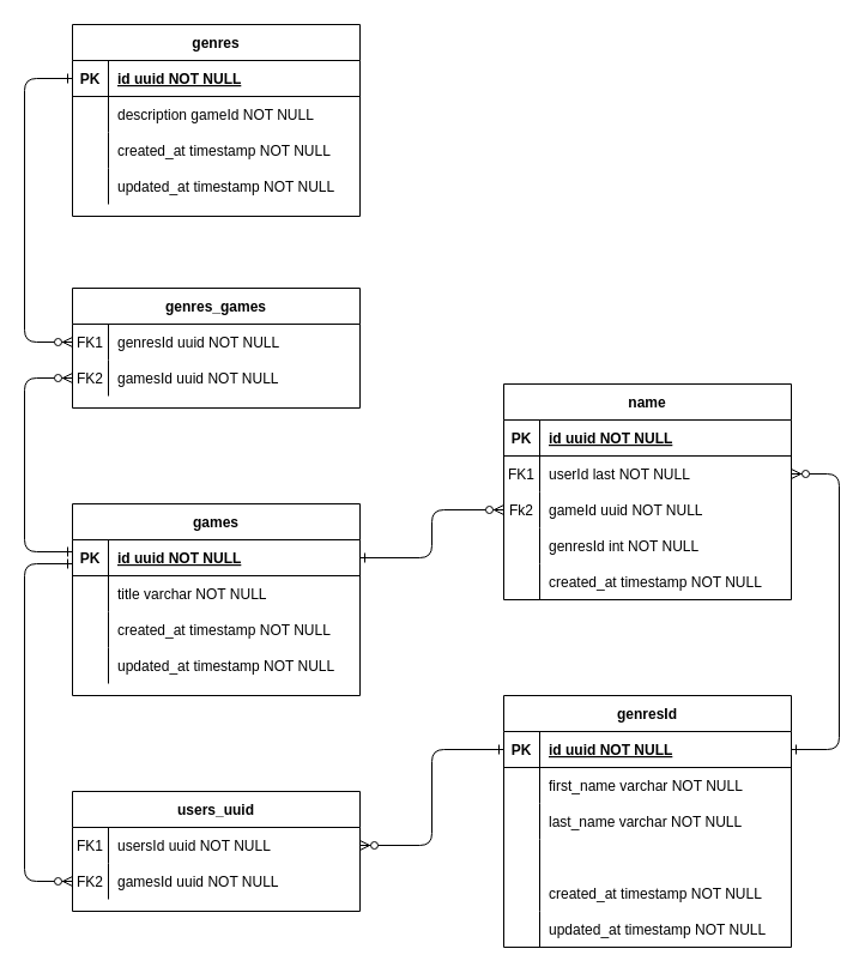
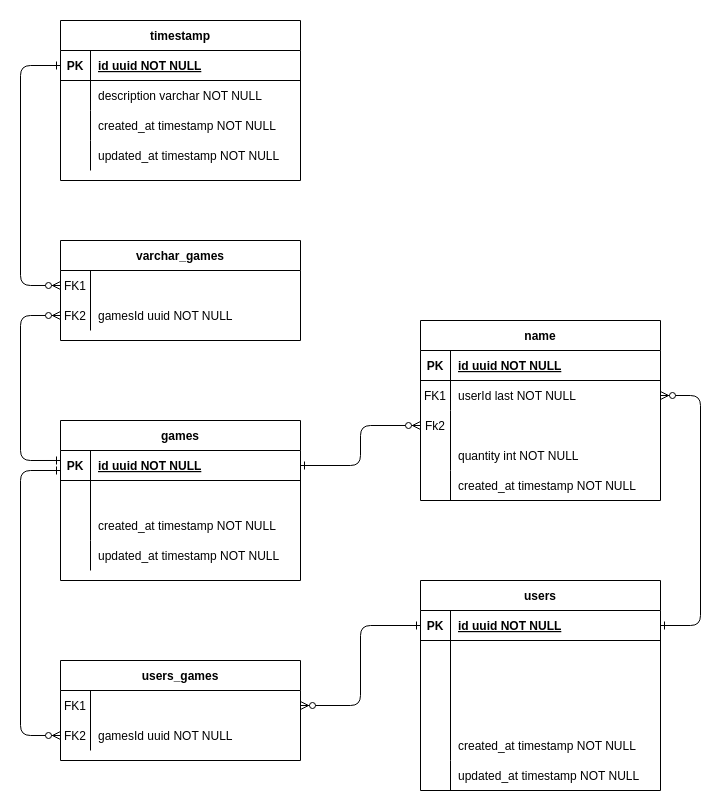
  <mxCell id="0" />
  <mxCell id="1" parent="0" />
- <mxCell id="2" value="users_uuid" style="shape=table;startSize=30;container=1;collapsible=1;childLayout=tableLayout;fixedRows=1;rowLines=0;fontStyle=1;align=center;resizeLast=1;" parent="1" vertex="1"><mxGeometry x="60" y="660" width="240" height="100" as="geometry" /></mxCell>
+ <mxCell id="2" value="users_games" style="shape=table;startSize=30;container=1;collapsible=1;childLayout=tableLayout;fixedRows=1;rowLines=0;fontStyle=1;align=center;resizeLast=1;" parent="1" vertex="1"><mxGeometry x="60" y="660" width="240" height="100" as="geometry" /></mxCell>
  <mxCell id="3" value="" style="shape=partialRectangle;collapsible=0;dropTarget=0;pointerEvents=0;fillColor=none;points=[[0,0.5],[1,0.5]];portConstraint=eastwest;top=0;left=0;right=0;bottom=0;" parent="2" vertex="1"><mxGeometry y="30" width="240" height="30" as="geometry" /></mxCell>
  <mxCell id="4" value="FK1" style="shape=partialRectangle;overflow=hidden;connectable=0;fillColor=none;top=0;left=0;bottom=0;right=0;" parent="3" vertex="1"><mxGeometry width="30" height="30" as="geometry" /></mxCell>
- <mxCell id="5" value="usersId uuid NOT NULL" style="shape=partialRectangle;overflow=hidden;connectable=0;fillColor=none;top=0;left=0;bottom=0;right=0;align=left;spacingLeft=6;fontStyle=0" parent="3" vertex="1"><mxGeometry x="30" width="210" height="30" as="geometry" /></mxCell>
  <mxCell id="6" value="" style="shape=partialRectangle;collapsible=0;dropTarget=0;pointerEvents=0;fillColor=none;points=[[0,0.5],[1,0.5]];portConstraint=eastwest;top=0;left=0;right=0;bottom=0;" parent="2" vertex="1"><mxGeometry y="60" width="240" height="30" as="geometry" /></mxCell>
  <mxCell id="7" value="FK2" style="shape=partialRectangle;overflow=hidden;connectable=0;fillColor=none;top=0;left=0;bottom=0;right=0;" parent="6" vertex="1"><mxGeometry width="30" height="30" as="geometry" /></mxCell>
  <mxCell id="8" value="gamesId uuid NOT NULL" style="shape=partialRectangle;overflow=hidden;connectable=0;fillColor=none;top=0;left=0;bottom=0;right=0;align=left;spacingLeft=6;" parent="6" vertex="1"><mxGeometry x="30" width="210" height="30" as="geometry" /></mxCell>
- <mxCell id="9" value="genresId" style="shape=table;startSize=30;container=1;collapsible=1;childLayout=tableLayout;fixedRows=1;rowLines=0;fontStyle=1;align=center;resizeLast=1;" parent="1" vertex="1"><mxGeometry x="420" y="580" width="240" height="210" as="geometry" /></mxCell>
+ <mxCell id="9" value="users" style="shape=table;startSize=30;container=1;collapsible=1;childLayout=tableLayout;fixedRows=1;rowLines=0;fontStyle=1;align=center;resizeLast=1;" parent="1" vertex="1"><mxGeometry x="420" y="580" width="240" height="210" as="geometry" /></mxCell>
  <mxCell id="10" value="" style="shape=partialRectangle;collapsible=0;dropTarget=0;pointerEvents=0;fillColor=none;points=[[0,0.5],[1,0.5]];portConstraint=eastwest;top=0;left=0;right=0;bottom=1;" parent="9" vertex="1"><mxGeometry y="30" width="240" height="30" as="geometry" /></mxCell>
  <mxCell id="11" value="PK" style="shape=partialRectangle;overflow=hidden;connectable=0;fillColor=none;top=0;left=0;bottom=0;right=0;fontStyle=1;" parent="10" vertex="1"><mxGeometry width="30" height="30" as="geometry" /></mxCell>
  <mxCell id="12" value="id uuid NOT NULL " style="shape=partialRectangle;overflow=hidden;connectable=0;fillColor=none;top=0;left=0;bottom=0;right=0;align=left;spacingLeft=6;fontStyle=5;" parent="10" vertex="1"><mxGeometry x="30" width="210" height="30" as="geometry" /></mxCell>
  <mxCell id="13" value="" style="shape=partialRectangle;collapsible=0;dropTarget=0;pointerEvents=0;fillColor=none;points=[[0,0.5],[1,0.5]];portConstraint=eastwest;top=0;left=0;right=0;bottom=0;" parent="9" vertex="1"><mxGeometry y="60" width="240" height="30" as="geometry" /></mxCell>
  <mxCell id="14" value="" style="shape=partialRectangle;overflow=hidden;connectable=0;fillColor=none;top=0;left=0;bottom=0;right=0;" parent="13" vertex="1"><mxGeometry width="30" height="30" as="geometry" /></mxCell>
- <mxCell id="15" value="first_name varchar NOT NULL" style="shape=partialRectangle;overflow=hidden;connectable=0;fillColor=none;top=0;left=0;bottom=0;right=0;align=left;spacingLeft=6;" parent="13" vertex="1"><mxGeometry x="30" width="210" height="30" as="geometry" /></mxCell>
  <mxCell id="16" value="" style="shape=partialRectangle;collapsible=0;dropTarget=0;pointerEvents=0;fillColor=none;points=[[0,0.5],[1,0.5]];portConstraint=eastwest;top=0;left=0;right=0;bottom=0;" parent="9" vertex="1"><mxGeometry y="90" width="240" height="30" as="geometry" /></mxCell>
  <mxCell id="17" value="" style="shape=partialRectangle;overflow=hidden;connectable=0;fillColor=none;top=0;left=0;bottom=0;right=0;" parent="16" vertex="1"><mxGeometry width="30" height="30" as="geometry" /></mxCell>
- <mxCell id="18" value="last_name varchar NOT NULL" style="shape=partialRectangle;overflow=hidden;connectable=0;fillColor=none;top=0;left=0;bottom=0;right=0;align=left;spacingLeft=6;" parent="16" vertex="1"><mxGeometry x="30" width="210" height="30" as="geometry" /></mxCell>
  <mxCell id="19" style="shape=partialRectangle;collapsible=0;dropTarget=0;pointerEvents=0;fillColor=none;points=[[0,0.5],[1,0.5]];portConstraint=eastwest;top=0;left=0;right=0;bottom=0;" parent="9" vertex="1"><mxGeometry y="120" width="240" height="30" as="geometry" /></mxCell>
  <mxCell id="20" style="shape=partialRectangle;overflow=hidden;connectable=0;fillColor=none;top=0;left=0;bottom=0;right=0;" parent="19" vertex="1"><mxGeometry width="30" height="30" as="geometry" /></mxCell>
  <mxCell id="21" style="shape=partialRectangle;collapsible=0;dropTarget=0;pointerEvents=0;fillColor=none;points=[[0,0.5],[1,0.5]];portConstraint=eastwest;top=0;left=0;right=0;bottom=0;" parent="9" vertex="1"><mxGeometry y="150" width="240" height="30" as="geometry" /></mxCell>
  <mxCell id="22" style="shape=partialRectangle;overflow=hidden;connectable=0;fillColor=none;top=0;left=0;bottom=0;right=0;" parent="21" vertex="1"><mxGeometry width="30" height="30" as="geometry" /></mxCell>
  <mxCell id="23" value="created_at timestamp NOT NULL" style="shape=partialRectangle;overflow=hidden;connectable=0;fillColor=none;top=0;left=0;bottom=0;right=0;align=left;spacingLeft=6;" parent="21" vertex="1"><mxGeometry x="30" width="210" height="30" as="geometry" /></mxCell>
  <mxCell id="24" style="shape=partialRectangle;collapsible=0;dropTarget=0;pointerEvents=0;fillColor=none;points=[[0,0.5],[1,0.5]];portConstraint=eastwest;top=0;left=0;right=0;bottom=0;" parent="9" vertex="1"><mxGeometry y="180" width="240" height="30" as="geometry" /></mxCell>
  <mxCell id="25" style="shape=partialRectangle;overflow=hidden;connectable=0;fillColor=none;top=0;left=0;bottom=0;right=0;" parent="24" vertex="1"><mxGeometry width="30" height="30" as="geometry" /></mxCell>
  <mxCell id="26" value="updated_at timestamp NOT NULL" style="shape=partialRectangle;overflow=hidden;connectable=0;fillColor=none;top=0;left=0;bottom=0;right=0;align=left;spacingLeft=6;" parent="24" vertex="1"><mxGeometry x="30" width="210" height="30" as="geometry" /></mxCell>
  <mxCell id="27" value="games" style="shape=table;startSize=30;container=1;collapsible=1;childLayout=tableLayout;fixedRows=1;rowLines=0;fontStyle=1;align=center;resizeLast=1;" parent="1" vertex="1"><mxGeometry x="60" y="420" width="240" height="160" as="geometry" /></mxCell>
  <mxCell id="28" value="" style="shape=partialRectangle;collapsible=0;dropTarget=0;pointerEvents=0;fillColor=none;points=[[0,0.5],[1,0.5]];portConstraint=eastwest;top=0;left=0;right=0;bottom=1;" parent="27" vertex="1"><mxGeometry y="30" width="240" height="30" as="geometry" /></mxCell>
  <mxCell id="29" value="PK" style="shape=partialRectangle;overflow=hidden;connectable=0;fillColor=none;top=0;left=0;bottom=0;right=0;fontStyle=1;" parent="28" vertex="1"><mxGeometry width="30" height="30" as="geometry" /></mxCell>
  <mxCell id="30" value="id uuid NOT NULL " style="shape=partialRectangle;overflow=hidden;connectable=0;fillColor=none;top=0;left=0;bottom=0;right=0;align=left;spacingLeft=6;fontStyle=5;" parent="28" vertex="1"><mxGeometry x="30" width="210" height="30" as="geometry" /></mxCell>
  <mxCell id="31" value="" style="shape=partialRectangle;collapsible=0;dropTarget=0;pointerEvents=0;fillColor=none;points=[[0,0.5],[1,0.5]];portConstraint=eastwest;top=0;left=0;right=0;bottom=0;" parent="27" vertex="1"><mxGeometry y="60" width="240" height="30" as="geometry" /></mxCell>
  <mxCell id="32" value="" style="shape=partialRectangle;overflow=hidden;connectable=0;fillColor=none;top=0;left=0;bottom=0;right=0;" parent="31" vertex="1"><mxGeometry width="30" height="30" as="geometry" /></mxCell>
- <mxCell id="33" value="title varchar NOT NULL" style="shape=partialRectangle;overflow=hidden;connectable=0;fillColor=none;top=0;left=0;bottom=0;right=0;align=left;spacingLeft=6;" parent="31" vertex="1"><mxGeometry x="30" width="210" height="30" as="geometry" /></mxCell>
  <mxCell id="34" style="shape=partialRectangle;collapsible=0;dropTarget=0;pointerEvents=0;fillColor=none;points=[[0,0.5],[1,0.5]];portConstraint=eastwest;top=0;left=0;right=0;bottom=0;" parent="27" vertex="1"><mxGeometry y="90" width="240" height="30" as="geometry" /></mxCell>
  <mxCell id="35" style="shape=partialRectangle;overflow=hidden;connectable=0;fillColor=none;top=0;left=0;bottom=0;right=0;" parent="34" vertex="1"><mxGeometry width="30" height="30" as="geometry" /></mxCell>
  <mxCell id="36" value="created_at timestamp NOT NULL" style="shape=partialRectangle;overflow=hidden;connectable=0;fillColor=none;top=0;left=0;bottom=0;right=0;align=left;spacingLeft=6;" parent="34" vertex="1"><mxGeometry x="30" width="210" height="30" as="geometry" /></mxCell>
  <mxCell id="37" style="shape=partialRectangle;collapsible=0;dropTarget=0;pointerEvents=0;fillColor=none;points=[[0,0.5],[1,0.5]];portConstraint=eastwest;top=0;left=0;right=0;bottom=0;" parent="27" vertex="1"><mxGeometry y="120" width="240" height="30" as="geometry" /></mxCell>
  <mxCell id="38" style="shape=partialRectangle;overflow=hidden;connectable=0;fillColor=none;top=0;left=0;bottom=0;right=0;" parent="37" vertex="1"><mxGeometry width="30" height="30" as="geometry" /></mxCell>
  <mxCell id="39" value="updated_at timestamp NOT NULL" style="shape=partialRectangle;overflow=hidden;connectable=0;fillColor=none;top=0;left=0;bottom=0;right=0;align=left;spacingLeft=6;" parent="37" vertex="1"><mxGeometry x="30" width="210" height="30" as="geometry" /></mxCell>
- <mxCell id="40" value="genres" style="shape=table;startSize=30;container=1;collapsible=1;childLayout=tableLayout;fixedRows=1;rowLines=0;fontStyle=1;align=center;resizeLast=1;" parent="1" vertex="1"><mxGeometry x="60" y="20" width="240" height="160" as="geometry" /></mxCell>
+ <mxCell id="40" value="timestamp" style="shape=table;startSize=30;container=1;collapsible=1;childLayout=tableLayout;fixedRows=1;rowLines=0;fontStyle=1;align=center;resizeLast=1;" parent="1" vertex="1"><mxGeometry x="60" y="20" width="240" height="160" as="geometry" /></mxCell>
  <mxCell id="41" value="" style="shape=partialRectangle;collapsible=0;dropTarget=0;pointerEvents=0;fillColor=none;points=[[0,0.5],[1,0.5]];portConstraint=eastwest;top=0;left=0;right=0;bottom=1;" parent="40" vertex="1"><mxGeometry y="30" width="240" height="30" as="geometry" /></mxCell>
  <mxCell id="42" value="PK" style="shape=partialRectangle;overflow=hidden;connectable=0;fillColor=none;top=0;left=0;bottom=0;right=0;fontStyle=1;" parent="41" vertex="1"><mxGeometry width="30" height="30" as="geometry" /></mxCell>
  <mxCell id="43" value="id uuid NOT NULL " style="shape=partialRectangle;overflow=hidden;connectable=0;fillColor=none;top=0;left=0;bottom=0;right=0;align=left;spacingLeft=6;fontStyle=5;" parent="41" vertex="1"><mxGeometry x="30" width="210" height="30" as="geometry" /></mxCell>
  <mxCell id="44" value="" style="shape=partialRectangle;collapsible=0;dropTarget=0;pointerEvents=0;fillColor=none;points=[[0,0.5],[1,0.5]];portConstraint=eastwest;top=0;left=0;right=0;bottom=0;" parent="40" vertex="1"><mxGeometry y="60" width="240" height="30" as="geometry" /></mxCell>
  <mxCell id="45" value="" style="shape=partialRectangle;overflow=hidden;connectable=0;fillColor=none;top=0;left=0;bottom=0;right=0;" parent="44" vertex="1"><mxGeometry width="30" height="30" as="geometry" /></mxCell>
- <mxCell id="46" value="description gameId NOT NULL" style="shape=partialRectangle;overflow=hidden;connectable=0;fillColor=none;top=0;left=0;bottom=0;right=0;align=left;spacingLeft=6;" parent="44" vertex="1"><mxGeometry x="30" width="210" height="30" as="geometry" /></mxCell>
+ <mxCell id="46" value="description varchar NOT NULL" style="shape=partialRectangle;overflow=hidden;connectable=0;fillColor=none;top=0;left=0;bottom=0;right=0;align=left;spacingLeft=6;" parent="44" vertex="1"><mxGeometry x="30" width="210" height="30" as="geometry" /></mxCell>
  <mxCell id="47" style="shape=partialRectangle;collapsible=0;dropTarget=0;pointerEvents=0;fillColor=none;points=[[0,0.5],[1,0.5]];portConstraint=eastwest;top=0;left=0;right=0;bottom=0;" parent="40" vertex="1"><mxGeometry y="90" width="240" height="30" as="geometry" /></mxCell>
  <mxCell id="48" style="shape=partialRectangle;overflow=hidden;connectable=0;fillColor=none;top=0;left=0;bottom=0;right=0;" parent="47" vertex="1"><mxGeometry width="30" height="30" as="geometry" /></mxCell>
  <mxCell id="49" value="created_at timestamp NOT NULL" style="shape=partialRectangle;overflow=hidden;connectable=0;fillColor=none;top=0;left=0;bottom=0;right=0;align=left;spacingLeft=6;" parent="47" vertex="1"><mxGeometry x="30" width="210" height="30" as="geometry" /></mxCell>
  <mxCell id="50" style="shape=partialRectangle;collapsible=0;dropTarget=0;pointerEvents=0;fillColor=none;points=[[0,0.5],[1,0.5]];portConstraint=eastwest;top=0;left=0;right=0;bottom=0;" parent="40" vertex="1"><mxGeometry y="120" width="240" height="30" as="geometry" /></mxCell>
  <mxCell id="51" style="shape=partialRectangle;overflow=hidden;connectable=0;fillColor=none;top=0;left=0;bottom=0;right=0;" parent="50" vertex="1"><mxGeometry width="30" height="30" as="geometry" /></mxCell>
  <mxCell id="52" value="updated_at timestamp NOT NULL" style="shape=partialRectangle;overflow=hidden;connectable=0;fillColor=none;top=0;left=0;bottom=0;right=0;align=left;spacingLeft=6;" parent="50" vertex="1"><mxGeometry x="30" width="210" height="30" as="geometry" /></mxCell>
- <mxCell id="53" value="genres_games" style="shape=table;startSize=30;container=1;collapsible=1;childLayout=tableLayout;fixedRows=1;rowLines=0;fontStyle=1;align=center;resizeLast=1;" parent="1" vertex="1"><mxGeometry x="60" y="240" width="240" height="100" as="geometry" /></mxCell>
+ <mxCell id="53" value="varchar_games" style="shape=table;startSize=30;container=1;collapsible=1;childLayout=tableLayout;fixedRows=1;rowLines=0;fontStyle=1;align=center;resizeLast=1;" parent="1" vertex="1"><mxGeometry x="60" y="240" width="240" height="100" as="geometry" /></mxCell>
  <mxCell id="54" value="" style="shape=partialRectangle;collapsible=0;dropTarget=0;pointerEvents=0;fillColor=none;points=[[0,0.5],[1,0.5]];portConstraint=eastwest;top=0;left=0;right=0;bottom=0;" parent="53" vertex="1"><mxGeometry y="30" width="240" height="30" as="geometry" /></mxCell>
  <mxCell id="55" value="FK1" style="shape=partialRectangle;overflow=hidden;connectable=0;fillColor=none;top=0;left=0;bottom=0;right=0;" parent="54" vertex="1"><mxGeometry width="30" height="30" as="geometry" /></mxCell>
- <mxCell id="56" value="genresId uuid NOT NULL" style="shape=partialRectangle;overflow=hidden;connectable=0;fillColor=none;top=0;left=0;bottom=0;right=0;align=left;spacingLeft=6;fontStyle=0" parent="54" vertex="1"><mxGeometry x="30" width="210" height="30" as="geometry" /></mxCell>
  <mxCell id="57" value="" style="shape=partialRectangle;collapsible=0;dropTarget=0;pointerEvents=0;fillColor=none;points=[[0,0.5],[1,0.5]];portConstraint=eastwest;top=0;left=0;right=0;bottom=0;" parent="53" vertex="1"><mxGeometry y="60" width="240" height="30" as="geometry" /></mxCell>
  <mxCell id="58" value="FK2" style="shape=partialRectangle;overflow=hidden;connectable=0;fillColor=none;top=0;left=0;bottom=0;right=0;" parent="57" vertex="1"><mxGeometry width="30" height="30" as="geometry" /></mxCell>
  <mxCell id="59" value="gamesId uuid NOT NULL" style="shape=partialRectangle;overflow=hidden;connectable=0;fillColor=none;top=0;left=0;bottom=0;right=0;align=left;spacingLeft=6;" parent="57" vertex="1"><mxGeometry x="30" width="210" height="30" as="geometry" /></mxCell>
  <mxCell id="60" style="edgeStyle=orthogonalEdgeStyle;rounded=1;orthogonalLoop=1;jettySize=auto;html=1;entryX=0;entryY=0.5;entryDx=0;entryDy=0;startArrow=ERzeroToMany;startFill=1;endArrow=ERone;endFill=0;" parent="1" source="54" target="41" edge="1"><mxGeometry relative="1" as="geometry"><Array as="points"><mxPoint x="20" y="285" /><mxPoint x="20" y="65" /></Array></mxGeometry></mxCell>
  <mxCell id="61" value="name" style="shape=table;startSize=30;container=1;collapsible=1;childLayout=tableLayout;fixedRows=1;rowLines=0;fontStyle=1;align=center;resizeLast=1;" parent="1" vertex="1"><mxGeometry x="420" y="320" width="240" height="180" as="geometry" /></mxCell>
  <mxCell id="62" value="" style="shape=partialRectangle;collapsible=0;dropTarget=0;pointerEvents=0;fillColor=none;points=[[0,0.5],[1,0.5]];portConstraint=eastwest;top=0;left=0;right=0;bottom=1;" parent="61" vertex="1"><mxGeometry y="30" width="240" height="30" as="geometry" /></mxCell>
  <mxCell id="63" value="PK" style="shape=partialRectangle;overflow=hidden;connectable=0;fillColor=none;top=0;left=0;bottom=0;right=0;fontStyle=1;" parent="62" vertex="1"><mxGeometry width="30" height="30" as="geometry" /></mxCell>
  <mxCell id="64" value="id uuid NOT NULL " style="shape=partialRectangle;overflow=hidden;connectable=0;fillColor=none;top=0;left=0;bottom=0;right=0;align=left;spacingLeft=6;fontStyle=5;" parent="62" vertex="1"><mxGeometry x="30" width="210" height="30" as="geometry" /></mxCell>
  <mxCell id="65" value="" style="shape=partialRectangle;collapsible=0;dropTarget=0;pointerEvents=0;fillColor=none;points=[[0,0.5],[1,0.5]];portConstraint=eastwest;top=0;left=0;right=0;bottom=0;" parent="61" vertex="1"><mxGeometry y="60" width="240" height="30" as="geometry" /></mxCell>
  <mxCell id="66" value="FK1" style="shape=partialRectangle;overflow=hidden;connectable=0;fillColor=none;top=0;left=0;bottom=0;right=0;" parent="65" vertex="1"><mxGeometry width="30" height="30" as="geometry" /></mxCell>
  <mxCell id="67" value="userId last NOT NULL" style="shape=partialRectangle;overflow=hidden;connectable=0;fillColor=none;top=0;left=0;bottom=0;right=0;align=left;spacingLeft=6;" parent="65" vertex="1"><mxGeometry x="30" width="210" height="30" as="geometry" /></mxCell>
  <mxCell id="68" value="" style="shape=partialRectangle;collapsible=0;dropTarget=0;pointerEvents=0;fillColor=none;points=[[0,0.5],[1,0.5]];portConstraint=eastwest;top=0;left=0;right=0;bottom=0;" parent="61" vertex="1"><mxGeometry y="90" width="240" height="30" as="geometry" /></mxCell>
  <mxCell id="69" value="Fk2" style="shape=partialRectangle;overflow=hidden;connectable=0;fillColor=none;top=0;left=0;bottom=0;right=0;" parent="68" vertex="1"><mxGeometry width="30" height="30" as="geometry" /></mxCell>
- <mxCell id="70" value="gameId uuid NOT NULL" style="shape=partialRectangle;overflow=hidden;connectable=0;fillColor=none;top=0;left=0;bottom=0;right=0;align=left;spacingLeft=6;" parent="68" vertex="1"><mxGeometry x="30" width="210" height="30" as="geometry" /></mxCell>
  <mxCell id="71" style="shape=partialRectangle;collapsible=0;dropTarget=0;pointerEvents=0;fillColor=none;points=[[0,0.5],[1,0.5]];portConstraint=eastwest;top=0;left=0;right=0;bottom=0;" parent="61" vertex="1"><mxGeometry y="120" width="240" height="30" as="geometry" /></mxCell>
  <mxCell id="72" style="shape=partialRectangle;overflow=hidden;connectable=0;fillColor=none;top=0;left=0;bottom=0;right=0;" parent="71" vertex="1"><mxGeometry width="30" height="30" as="geometry" /></mxCell>
- <mxCell id="73" value="genresId int NOT NULL" style="shape=partialRectangle;overflow=hidden;connectable=0;fillColor=none;top=0;left=0;bottom=0;right=0;align=left;spacingLeft=6;" parent="71" vertex="1"><mxGeometry x="30" width="210" height="30" as="geometry" /></mxCell>
+ <mxCell id="73" value="quantity int NOT NULL" style="shape=partialRectangle;overflow=hidden;connectable=0;fillColor=none;top=0;left=0;bottom=0;right=0;align=left;spacingLeft=6;" parent="71" vertex="1"><mxGeometry x="30" width="210" height="30" as="geometry" /></mxCell>
  <mxCell id="74" style="shape=partialRectangle;collapsible=0;dropTarget=0;pointerEvents=0;fillColor=none;points=[[0,0.5],[1,0.5]];portConstraint=eastwest;top=0;left=0;right=0;bottom=0;" parent="61" vertex="1"><mxGeometry y="150" width="240" height="30" as="geometry" /></mxCell>
  <mxCell id="75" style="shape=partialRectangle;overflow=hidden;connectable=0;fillColor=none;top=0;left=0;bottom=0;right=0;" parent="74" vertex="1"><mxGeometry width="30" height="30" as="geometry" /></mxCell>
  <mxCell id="76" value="created_at timestamp NOT NULL" style="shape=partialRectangle;overflow=hidden;connectable=0;fillColor=none;top=0;left=0;bottom=0;right=0;align=left;spacingLeft=6;" parent="74" vertex="1"><mxGeometry x="30" width="210" height="30" as="geometry" /></mxCell>
  <mxCell id="77" style="edgeStyle=orthogonalEdgeStyle;rounded=1;orthogonalLoop=1;jettySize=auto;html=1;entryX=1;entryY=0.5;entryDx=0;entryDy=0;startArrow=ERzeroToMany;startFill=1;endArrow=ERone;endFill=0;exitX=0;exitY=0.5;exitDx=0;exitDy=0;" parent="1" source="68" target="28" edge="1"><mxGeometry relative="1" as="geometry"><Array as="points"><mxPoint x="360" y="425" /><mxPoint x="360" y="465" /></Array></mxGeometry></mxCell>
  <mxCell id="78" style="edgeStyle=orthogonalEdgeStyle;rounded=1;orthogonalLoop=1;jettySize=auto;html=1;entryX=0;entryY=0.5;entryDx=0;entryDy=0;startArrow=ERzeroToMany;startFill=1;endArrow=ERone;endFill=0;" parent="1" source="3" target="10" edge="1"><mxGeometry relative="1" as="geometry" /></mxCell>
  <mxCell id="79" style="edgeStyle=orthogonalEdgeStyle;rounded=1;orthogonalLoop=1;jettySize=auto;html=1;entryX=0;entryY=0.333;entryDx=0;entryDy=0;startArrow=ERzeroToMany;startFill=1;endArrow=ERone;endFill=0;entryPerimeter=0;" parent="1" source="57" target="28" edge="1"><mxGeometry relative="1" as="geometry"><Array as="points"><mxPoint x="20" y="315" /><mxPoint x="20" y="460" /></Array></mxGeometry></mxCell>
  <mxCell id="80" style="edgeStyle=orthogonalEdgeStyle;rounded=1;orthogonalLoop=1;jettySize=auto;html=1;entryX=1;entryY=0.5;entryDx=0;entryDy=0;startArrow=ERzeroToMany;startFill=1;endArrow=ERone;endFill=0;" parent="1" source="65" target="10" edge="1"><mxGeometry relative="1" as="geometry"><Array as="points"><mxPoint x="700" y="395" /><mxPoint x="700" y="625" /></Array></mxGeometry></mxCell>
  <mxCell id="81" style="edgeStyle=orthogonalEdgeStyle;rounded=1;orthogonalLoop=1;jettySize=auto;html=1;startArrow=ERzeroToMany;startFill=1;endArrow=ERone;endFill=0;exitX=0;exitY=0.5;exitDx=0;exitDy=0;" parent="1" source="6" edge="1"><mxGeometry relative="1" as="geometry"><mxPoint x="60" y="470" as="targetPoint" /><Array as="points"><mxPoint x="20" y="735" /><mxPoint x="20" y="470" /></Array></mxGeometry></mxCell>
